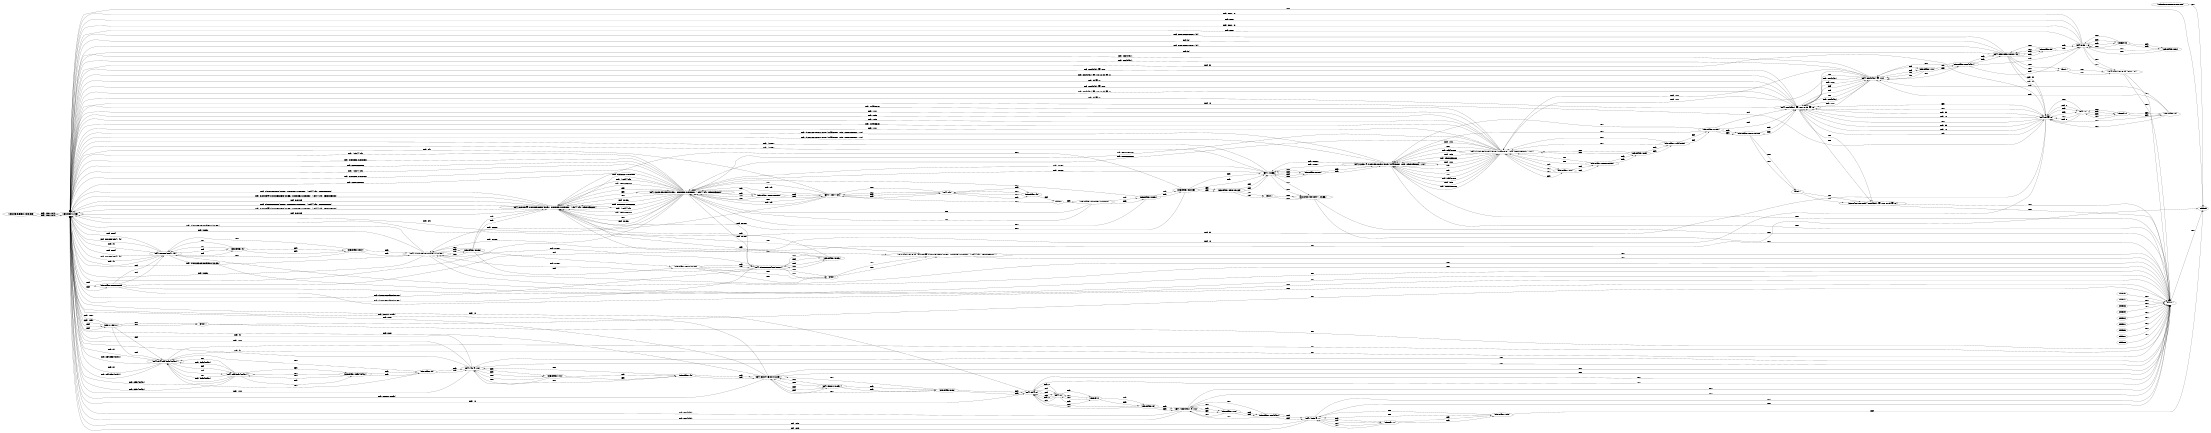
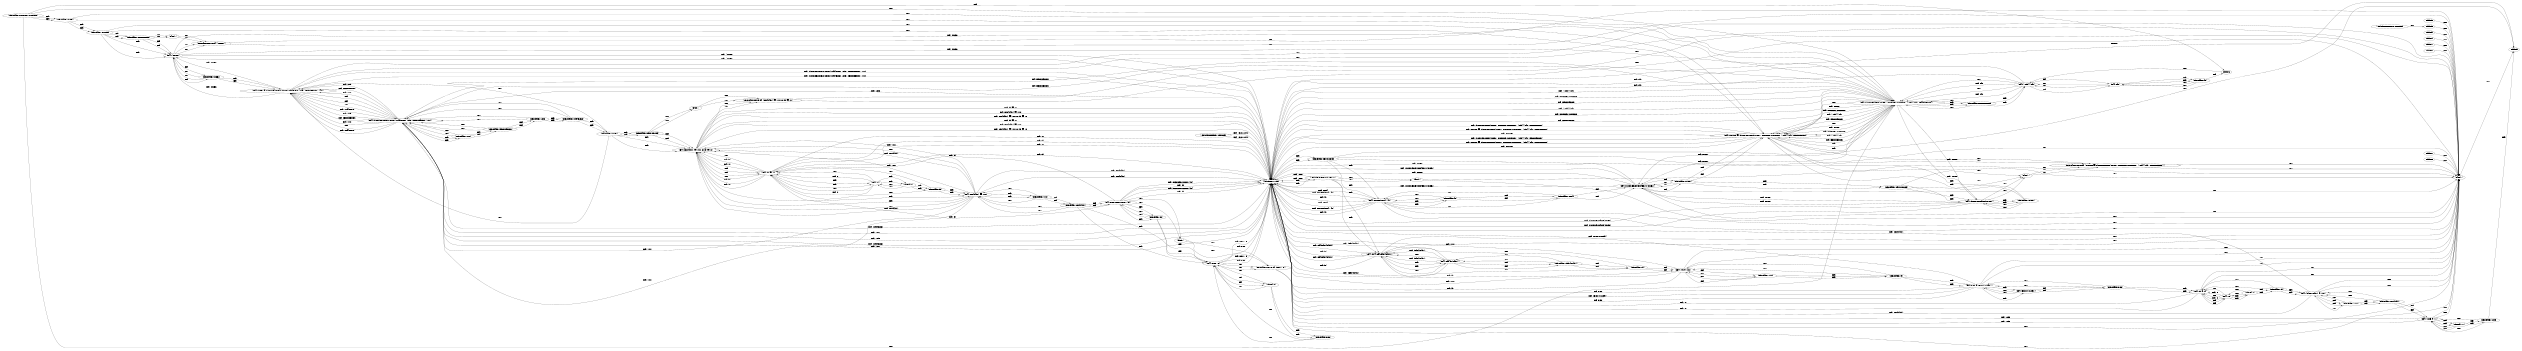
  digraph {
    fontname="DejaVu Sans Mono"
    rankdir=LR
    node [fontname="DejaVu Sans Mono"]
    edge [fontname="DejaVu Sans Mono"]
    n1 [label="(MethodReturn,RET)"]
-   n2 [label="(Return,return;)"]
+   n2 [label="(MethodParameterOut,return;)"]
    n3 [label="(Identifier,RETURN_TRUE)"]
    1000100
    n5 [label="(Call,id = PGG(default_link))"]
    n6 [label="(Block,)"]
    n7 [label="(Block,)"]
    n8 [label="(Call,PQtrace(pgsql, fp))"]
    n9 [label="(MethodParameterIn,pg_trace)"]
    n10 [label="(MethodParameterOut,pg_trace)"]
-   n11 [label="(Call,PGG(default_link))"]
+   n11 [label="(Call,PGG(link_link))"]
    n12 [label="(Identifier,default_link)"]
    n13 [label="(Identifier,id)"]
    n14 [label="(Call,*fp = NULL)"]
    n15 [label="(Identifier,NULL)"]
    n16 [label="(ControlStructure,if (argc < 3))"]
    n17 [label="(Literal,3)"]
    n18 [label="(Call,argc < 3)"]
    n19 [label="(Identifier,argc)"]
    n20 [label="(Block,)"]
    n21 [label="(Call,CHECK_DEFAULT_LINK(id))"]
    n22 [label="(Identifier,id)"]
    n23 [label="(Call,id == -1)"]
    n24 [label="(Call,-1)"]
    n25 [label="(Call,pgsql_link == NULL && id == -1)"]
    n26 [label="(ControlStructure,if (pgsql_link == NULL && id == -1))"]
    n27 [label="(Identifier,NULL)"]
    n28 [label="(Call,pgsql_link == NULL)"]
    n29 [label="(Identifier,pgsql_link)"]
    n30 [label="(Call,php_stream_open_wrapper(z_filename, mode, REPORT_ERRORS, NULL))"]
    n31 [label="(Literal,1)"]
    n32 [label="(Identifier,id)"]
    n33 [label="(Block,)"]
    n34 [label="(Call,stream = php_stream_open_wrapper(z_filename, mode, REPORT_ERRORS, NULL))"]
    n35 [label="(Identifier,NULL)"]
    n36 [label="(Call,php_stream_cast(stream, PHP_STREAM_AS_STDIO, (void**)&fp, REPORT_ERRORS))"]
    n37 [label="(Identifier,RETURN_FALSE)"]
    n38 [label="(Call,!stream)"]
    n39 [label="(ControlStructure,if (!stream))"]
    n40 [label="(Identifier,stream)"]
    n41 [label="(Identifier,stream)"]
    n42 [label="(Identifier,REPORT_ERRORS)"]
    n43 [label="(Call,FAILURE == php_stream_cast(stream, PHP_STREAM_AS_STDIO, (void**)&fp, REPORT_ERRORS))"]
    n44 [label="(Identifier,REPORT_ERRORS)"]
    n45 [label="(Call,php_stream_close(stream))"]
    n46 [label="(Call,php_stream_auto_cleanup(stream))"]
    n47 [label="(Identifier,z_filename)"]
    n48 [label="(Identifier,mode)"]
    n49 [label="(Block,)"]
    n50 [label="(Identifier,RETURN_FALSE)"]
    n51 [label="(Call,*mode = \"w\")"]
    n52 [label="(Literal,\"w\")"]
    n53 [label="(Identifier,mode)"]
    n54 [label="(ControlStructure,if (FAILURE == php_stream_cast(stream, PHP_STREAM_AS_STDIO, (void**)&fp, REPORT_ERRORS)))"]
    n55 [label="(Call,(void**)&fp)"]
    n56 [label="(Block,)"]
    n57 [label="(Identifier,stream)"]
    n58 [label="(Identifier,stream)"]
    n59 [label="(Identifier,stream)"]
    n60 [label="(Identifier,FAILURE)"]
    n61 [label="(Identifier,PHP_STREAM_AS_STDIO)"]
    n62 [label="(Call,&fp)"]
    n63 [label="(Identifier,fp)"]
    1000172
    n65 [label="(Identifier,RETURN_FALSE)"]
    n66 [label="(Identifier,fp)"]
    n67 [label="(Identifier,pgsql)"]
    n68 [label="(Identifier,NULL)"]
-   n69 [label="(Call,*pgsql_link = NULL)"]
+   n69 [label="(Call,*cleanup_link = NULL)"]
    n70 [label="(Identifier,pgsql_link)"]
    n71 [label="(Call,-1)"]
    n72 [label="(Literal,1)"]
    n73 [label="(Call,id = -1)"]
    n74 [label="(Identifier,id)"]
    n75 [label="(Call,argc = ZEND_NUM_ARGS())"]
    n76 [label="(Call,ZEND_NUM_ARGS())"]
    n77 [label="(Identifier,argc)"]
    n78 [label="(Identifier,fp)"]
    1000103
-   1000104
    1000108
    1000109
    1000110
    1000114
    1000123
    1000124
    1000128
    n1 -> n2 [label="CFG: "]
    n1 -> n2 [label="CFG: "]
    n1 -> n3 [label="CFG: "]
    n1 -> n3 [label="CFG: "]
-   n1 -> 1000100 [label="AST: "]
+   n1 -> 1000100 [label="ERRORS: "]
    n2 -> n1 [label="DDG: <RET>"]
    n2 -> n1 [label="DDG: <RET>"]
    n2 -> n5 [label="CFG: "]
    n2 -> n5 [label="CFG: "]
    n2 -> n6 [label="AST: "]
    n2 -> n6 [label="AST: "]
    n3 -> 1000100 [label="AST: "]
    n3 -> n7 [label="AST: "]
    n3 -> n7 [label="AST: "]
    n3 -> n8 [label="CFG: "]
    n3 -> n8 [label="CFG: "]
    n5 -> n1 [label="DDG: PGG(default_link)"]
    n5 -> n1 [label="DDG: id"]
    n5 -> n1 [label="DDG: PGG(default_link)"]
    n5 -> n1 [label="DDG: id"]
    n5 -> n7 [label="AST: "]
    n5 -> n7 [label="AST: "]
    n5 -> n11 [label="CFG: "]
    n5 -> n11 [label="CFG: "]
    n6 -> n7 [label="AST: "]
    n6 -> n7 [label="AST: "]
    n7 -> 1000100 [label="AST: "]
    n8 -> n1 [label="DDG: PQtrace(pgsql, fp)"]
    n8 -> n1 [label="DDG: fp"]
    n8 -> n1 [label="DDG: pgsql"]
    n8 -> n1 [label="DDG: PQtrace(pgsql, fp)"]
    n8 -> n1 [label="DDG: fp"]
    n8 -> n1 [label="DDG: pgsql"]
    n8 -> n7 [label="AST: "]
    n8 -> n7 [label="AST: "]
    n8 -> n66 [label="CFG: "]
    n8 -> n66 [label="CFG: "]
    n9 -> n1 [label="DDG: <anonymous>"]
    n9 -> n1 [label="DDG: <anonymous>"]
-   n10 -> 1000100 [label="AST: "]
+   n10 -> 1000108 [label="AST: "]
    n11 -> n1 [label="DDG: default_link"]
    n11 -> n1 [label="DDG: default_link"]
    n11 -> n5 [label="AST: "]
    n11 -> n5 [label="DDG: default_link"]
    n11 -> n5 [label="AST: "]
    n11 -> n5 [label="DDG: default_link"]
    n11 -> n12 [label="CFG: "]
    n11 -> n12 [label="CFG: "]
    n12 -> n11 [label="AST: "]
    n12 -> n11 [label="AST: "]
    n12 -> n13 [label="CFG: "]
    n12 -> n13 [label="CFG: "]
    n13 -> n5 [label="AST: "]
    n13 -> n5 [label="AST: "]
    n13 -> n14 [label="CFG: "]
    n13 -> n14 [label="CFG: "]
    n14 -> n1 [label="DDG: fp"]
    n14 -> n1 [label="DDG: NULL"]
    n14 -> n1 [label="DDG: fp"]
    n14 -> n1 [label="DDG: NULL"]
    n14 -> n7 [label="AST: "]
    n14 -> n7 [label="AST: "]
    n14 -> n15 [label="CFG: "]
    n14 -> n15 [label="CFG: "]
    n15 -> n14 [label="AST: "]
    n15 -> n14 [label="AST: "]
    n15 -> n78 [label="CFG: "]
    n15 -> n78 [label="CFG: "]
    n16 -> n7 [label="AST: "]
    n16 -> n7 [label="AST: "]
    n17 -> n18 [label="AST: "]
    n17 -> n18 [label="AST: "]
    n17 -> n19 [label="CFG: "]
    n17 -> n19 [label="CFG: "]
    n18 -> n1 [label="DDG: argc < 3"]
    n18 -> n1 [label="DDG: argc"]
    n18 -> n1 [label="DDG: argc < 3"]
    n18 -> n1 [label="DDG: argc"]
    n18 -> n16 [label="AST: "]
    n18 -> n16 [label="AST: "]
    n18 -> n17 [label="CFG: "]
    n18 -> n17 [label="CFG: "]
    n19 -> n18 [label="AST: "]
    n19 -> n18 [label="AST: "]
    n20 -> n16 [label="AST: "]
    n20 -> n16 [label="AST: "]
    n21 -> n1 [label="DDG: id"]
    n21 -> n1 [label="DDG: CHECK_DEFAULT_LINK(id)"]
    n21 -> n1 [label="DDG: id"]
    n21 -> n1 [label="DDG: CHECK_DEFAULT_LINK(id)"]
    n21 -> n20 [label="AST: "]
    n21 -> n20 [label="AST: "]
    n21 -> n22 [label="CFG: "]
    n21 -> n22 [label="CFG: "]
    n21 -> n23 [label="DDG: id"]
    n21 -> n23 [label="DDG: id"]
    n22 -> n18 [label="CFG: "]
    n22 -> n18 [label="CFG: "]
    n22 -> n21 [label="AST: "]
    n22 -> n21 [label="AST: "]
    n23 -> n1 [label="DDG: -1"]
    n23 -> n1 [label="DDG: id"]
    n23 -> n1 [label="DDG: -1"]
    n23 -> n1 [label="DDG: id"]
    n23 -> n24 [label="CFG: "]
    n23 -> n24 [label="CFG: "]
    n23 -> n25 [label="AST: "]
    n23 -> n25 [label="DDG: id"]
    n23 -> n25 [label="DDG: -1"]
    n23 -> n25 [label="AST: "]
    n23 -> n25 [label="DDG: id"]
    n23 -> n25 [label="DDG: -1"]
    n24 -> n23 [label="AST: "]
    n24 -> n23 [label="DDG: 1"]
    n24 -> n23 [label="AST: "]
    n24 -> n23 [label="DDG: 1"]
    n24 -> n31 [label="CFG: "]
    n24 -> n31 [label="CFG: "]
    n25 -> n1 [label="DDG: pgsql_link == NULL"]
    n25 -> n1 [label="DDG: pgsql_link == NULL && id == -1"]
    n25 -> n1 [label="DDG: id == -1"]
    n25 -> n1 [label="DDG: pgsql_link == NULL"]
    n25 -> n1 [label="DDG: pgsql_link == NULL && id == -1"]
    n25 -> n1 [label="DDG: id == -1"]
    n25 -> n23 [label="CFG: "]
    n25 -> n23 [label="CFG: "]
    n25 -> n26 [label="AST: "]
    n25 -> n26 [label="AST: "]
    n25 -> n28 [label="CFG: "]
    n25 -> n28 [label="CFG: "]
    n26 -> n7 [label="AST: "]
    n26 -> n7 [label="AST: "]
    n27 -> n28 [label="AST: "]
    n27 -> n28 [label="AST: "]
    n27 -> n29 [label="CFG: "]
    n27 -> n29 [label="CFG: "]
    n28 -> n1 [label="DDG: pgsql_link"]
    n28 -> n1 [label="DDG: pgsql_link"]
    n28 -> n25 [label="AST: "]
    n28 -> n25 [label="DDG: pgsql_link"]
    n28 -> n25 [label="DDG: NULL"]
    n28 -> n25 [label="AST: "]
    n28 -> n25 [label="DDG: pgsql_link"]
    n28 -> n25 [label="DDG: NULL"]
    n28 -> n27 [label="CFG: "]
    n28 -> n27 [label="CFG: "]
    n28 -> n30 [label="DDG: NULL"]
    n28 -> n30 [label="DDG: NULL"]
    n29 -> n18 [label="CFG: "]
    n29 -> n18 [label="CFG: "]
    n29 -> n21 [label="CFG: "]
    n29 -> n21 [label="CFG: "]
    n29 -> n28 [label="AST: "]
    n29 -> n28 [label="AST: "]
    n30 -> n1 [label="DDG: mode"]
    n30 -> n1 [label="DDG: z_filename"]
    n30 -> n1 [label="DDG: NULL"]
    n30 -> n1 [label="DDG: mode"]
    n30 -> n1 [label="DDG: z_filename"]
    n30 -> n1 [label="DDG: NULL"]
    n30 -> n34 [label="AST: "]
    n30 -> n34 [label="DDG: z_filename"]
    n30 -> n34 [label="DDG: mode"]
    n30 -> n34 [label="DDG: REPORT_ERRORS"]
    n30 -> n34 [label="DDG: NULL"]
    n30 -> n34 [label="AST: "]
    n30 -> n34 [label="DDG: z_filename"]
    n30 -> n34 [label="DDG: mode"]
    n30 -> n34 [label="DDG: REPORT_ERRORS"]
    n30 -> n34 [label="DDG: NULL"]
    n30 -> n35 [label="CFG: "]
    n30 -> n35 [label="CFG: "]
    n30 -> n36 [label="DDG: REPORT_ERRORS"]
    n30 -> n36 [label="DDG: REPORT_ERRORS"]
    n31 -> n24 [label="AST: "]
    n31 -> n24 [label="AST: "]
    n31 -> n32 [label="CFG: "]
    n31 -> n32 [label="CFG: "]
    n32 -> n23 [label="AST: "]
    n32 -> n23 [label="AST: "]
    n32 -> n28 [label="CFG: "]
    n32 -> n28 [label="CFG: "]
    n33 -> n26 [label="AST: "]
    n33 -> n26 [label="AST: "]
    n34 -> n1 [label="DDG: php_stream_open_wrapper(z_filename, mode, REPORT_ERRORS, NULL)"]
    n34 -> n1 [label="DDG: php_stream_open_wrapper(z_filename, mode, REPORT_ERRORS, NULL)"]
    n34 -> n7 [label="AST: "]
    n34 -> n7 [label="AST: "]
    n34 -> n30 [label="CFG: "]
    n34 -> n30 [label="CFG: "]
    n34 -> n38 [label="DDG: stream"]
    n34 -> n38 [label="DDG: stream"]
    n35 -> n30 [label="AST: "]
    n35 -> n30 [label="AST: "]
    n35 -> n42 [label="CFG: "]
    n35 -> n42 [label="CFG: "]
    n36 -> n1 [label="DDG: (void**)&fp"]
    n36 -> n1 [label="DDG: PHP_STREAM_AS_STDIO"]
    n36 -> n1 [label="DDG: REPORT_ERRORS"]
    n36 -> n1 [label="DDG: (void**)&fp"]
    n36 -> n1 [label="DDG: PHP_STREAM_AS_STDIO"]
    n36 -> n1 [label="DDG: REPORT_ERRORS"]
    n36 -> n43 [label="AST: "]
    n36 -> n43 [label="DDG: stream"]
    n36 -> n43 [label="DDG: PHP_STREAM_AS_STDIO"]
    n36 -> n43 [label="DDG: (void**)&fp"]
    n36 -> n43 [label="DDG: REPORT_ERRORS"]
    n36 -> n43 [label="AST: "]
    n36 -> n43 [label="DDG: stream"]
    n36 -> n43 [label="DDG: PHP_STREAM_AS_STDIO"]
    n36 -> n43 [label="DDG: (void**)&fp"]
    n36 -> n43 [label="DDG: REPORT_ERRORS"]
    n36 -> n44 [label="CFG: "]
    n36 -> n44 [label="CFG: "]
    n36 -> n45 [label="DDG: stream"]
    n36 -> n45 [label="DDG: stream"]
    n36 -> n46 [label="DDG: stream"]
    n36 -> n46 [label="DDG: stream"]
    n37 -> n25 [label="CFG: "]
    n37 -> n25 [label="CFG: "]
    n37 -> n33 [label="AST: "]
    n37 -> n33 [label="AST: "]
    n38 -> n1 [label="DDG: !stream"]
    n38 -> n1 [label="DDG: !stream"]
    n38 -> n36 [label="DDG: stream"]
    n38 -> n36 [label="DDG: stream"]
    n38 -> n39 [label="AST: "]
    n38 -> n39 [label="AST: "]
    n38 -> n40 [label="CFG: "]
    n38 -> n40 [label="CFG: "]
    n39 -> n7 [label="AST: "]
    n39 -> n7 [label="AST: "]
    n40 -> n34 [label="CFG: "]
    n40 -> n34 [label="CFG: "]
    n40 -> n38 [label="AST: "]
    n40 -> n38 [label="AST: "]
    n41 -> n25 [label="CFG: "]
    n41 -> n25 [label="CFG: "]
    n41 -> n34 [label="AST: "]
    n41 -> n34 [label="AST: "]
    n41 -> n37 [label="CFG: "]
    n41 -> n37 [label="CFG: "]
    n42 -> n30 [label="AST: "]
    n42 -> n30 [label="AST: "]
    n42 -> n48 [label="CFG: "]
    n42 -> n48 [label="CFG: "]
    n43 -> n1 [label="DDG: php_stream_cast(stream, PHP_STREAM_AS_STDIO, (void**)&fp, REPORT_ERRORS)"]
    n43 -> n1 [label="DDG: FAILURE == php_stream_cast(stream, PHP_STREAM_AS_STDIO, (void**)&fp, REPORT_ERRORS)"]
    n43 -> n1 [label="DDG: FAILURE"]
    n43 -> n1 [label="DDG: php_stream_cast(stream, PHP_STREAM_AS_STDIO, (void**)&fp, REPORT_ERRORS)"]
    n43 -> n1 [label="DDG: FAILURE == php_stream_cast(stream, PHP_STREAM_AS_STDIO, (void**)&fp, REPORT_ERRORS)"]
    n43 -> n1 [label="DDG: FAILURE"]
    n43 -> n36 [label="CFG: "]
    n43 -> n36 [label="CFG: "]
    n43 -> n54 [label="AST: "]
    n43 -> n54 [label="AST: "]
    n44 -> n36 [label="AST: "]
    n44 -> n36 [label="AST: "]
    n44 -> n55 [label="CFG: "]
    n44 -> n55 [label="CFG: "]
    n45 -> n1 [label="DDG: php_stream_close(stream)"]
    n45 -> n1 [label="DDG: php_stream_close(stream)"]
    n45 -> n46 [label="DDG: stream"]
    n45 -> n46 [label="DDG: stream"]
    n45 -> n56 [label="AST: "]
    n45 -> n56 [label="AST: "]
    n45 -> n57 [label="CFG: "]
    n45 -> n57 [label="CFG: "]
    n46 -> n1 [label="DDG: stream"]
    n46 -> n1 [label="DDG: php_stream_auto_cleanup(stream)"]
    n46 -> n1 [label="DDG: stream"]
    n46 -> n1 [label="DDG: php_stream_auto_cleanup(stream)"]
    n46 -> n7 [label="AST: "]
    n46 -> n7 [label="AST: "]
    n46 -> n58 [label="CFG: "]
    n46 -> n58 [label="CFG: "]
    n47 -> n30 [label="AST: "]
    n47 -> n30 [label="AST: "]
    n47 -> n41 [label="CFG: "]
    n47 -> n41 [label="CFG: "]
    n48 -> n30 [label="AST: "]
    n48 -> n30 [label="AST: "]
    n48 -> n47 [label="CFG: "]
    n48 -> n47 [label="CFG: "]
    n49 -> n39 [label="AST: "]
    n49 -> n39 [label="AST: "]
    n50 -> n38 [label="CFG: "]
    n50 -> n38 [label="CFG: "]
    n50 -> n49 [label="AST: "]
    n50 -> n49 [label="AST: "]
    n51 -> n1 [label="DDG: mode"]
    n51 -> n1 [label="DDG: mode"]
    n51 -> n7 [label="AST: "]
    n51 -> n7 [label="AST: "]
    n51 -> n52 [label="CFG: "]
    n51 -> n52 [label="CFG: "]
    n52 -> n51 [label="AST: "]
    n52 -> n51 [label="AST: "]
    n52 -> n53 [label="CFG: "]
    n52 -> n53 [label="CFG: "]
    n53 -> 1000100 [label="CFG: "]
    n53 -> n51 [label="AST: "]
    n53 -> n51 [label="AST: "]
    n54 -> n7 [label="AST: "]
    n54 -> n7 [label="AST: "]
    n55 -> n1 [label="DDG: &fp"]
    n55 -> n1 [label="DDG: &fp"]
    n55 -> n36 [label="AST: "]
    n55 -> n36 [label="DDG: &fp"]
    n55 -> n36 [label="AST: "]
    n55 -> n36 [label="DDG: &fp"]
    n55 -> n62 [label="CFG: "]
    n55 -> n62 [label="CFG: "]
    n56 -> n54 [label="AST: "]
    n56 -> n54 [label="AST: "]
    n57 -> n43 [label="CFG: "]
    n57 -> n43 [label="CFG: "]
    n57 -> n45 [label="AST: "]
    n57 -> n45 [label="AST: "]
    n58 -> n43 [label="CFG: "]
    n58 -> n43 [label="CFG: "]
    n58 -> n46 [label="AST: "]
    n58 -> n46 [label="AST: "]
    n58 -> n65 [label="CFG: "]
    n58 -> n65 [label="CFG: "]
    n59 -> n36 [label="AST: "]
    n59 -> n36 [label="AST: "]
    n59 -> n60 [label="CFG: "]
    n59 -> n60 [label="CFG: "]
    n60 -> n38 [label="CFG: "]
    n60 -> n38 [label="CFG: "]
    n60 -> n43 [label="AST: "]
    n60 -> n43 [label="AST: "]
    n60 -> n50 [label="CFG: "]
    n60 -> n50 [label="CFG: "]
    n61 -> n36 [label="AST: "]
    n61 -> n36 [label="AST: "]
    n61 -> n59 [label="CFG: "]
    n61 -> n59 [label="CFG: "]
    n62 -> n55 [label="AST: "]
    n62 -> n55 [label="AST: "]
    n62 -> n63 [label="CFG: "]
    n62 -> n63 [label="CFG: "]
    n63 -> n62 [label="AST: "]
    n63 -> n62 [label="AST: "]
    n63 -> 1000172 [label="CFG: "]
    1000172 -> n55 [label="AST: "]
-   1000172 -> n61 [label="CFG: "]
+   n61 -> 1000172 [label="CFG: "]
    n65 -> n45 [label="CFG: "]
    n65 -> n45 [label="CFG: "]
    n65 -> n56 [label="AST: "]
    n65 -> n56 [label="AST: "]
    n66 -> n8 [label="AST: "]
    n66 -> n8 [label="AST: "]
    n66 -> n67 [label="CFG: "]
    n66 -> n67 [label="CFG: "]
    n67 -> n8 [label="AST: "]
    n67 -> n8 [label="AST: "]
    n67 -> n46 [label="CFG: "]
    n67 -> n46 [label="CFG: "]
    n68 -> n69 [label="AST: "]
    n68 -> n69 [label="AST: "]
    n68 -> n70 [label="CFG: "]
    n68 -> n70 [label="CFG: "]
    n69 -> n1 [label="DDG: pgsql_link"]
    n69 -> n1 [label="DDG: pgsql_link"]
    n69 -> n7 [label="AST: "]
    n69 -> n7 [label="AST: "]
    n69 -> n68 [label="CFG: "]
    n69 -> n68 [label="CFG: "]
    n70 -> n51 [label="CFG: "]
    n70 -> n51 [label="CFG: "]
    n70 -> n69 [label="AST: "]
    n70 -> n69 [label="AST: "]
    n71 -> n72 [label="CFG: "]
    n71 -> n72 [label="CFG: "]
    n71 -> n73 [label="AST: "]
    n71 -> n73 [label="DDG: 1"]
    n71 -> n73 [label="AST: "]
    n71 -> n73 [label="DDG: 1"]
    n72 -> n71 [label="AST: "]
    n72 -> n71 [label="AST: "]
    n72 -> n74 [label="CFG: "]
    n72 -> n74 [label="CFG: "]
    n73 -> n1 [label="DDG: -1"]
    n73 -> n1 [label="DDG: -1"]
    n73 -> n7 [label="AST: "]
    n73 -> n7 [label="AST: "]
    n73 -> n71 [label="CFG: "]
    n73 -> n71 [label="CFG: "]
    n74 -> n69 [label="CFG: "]
    n74 -> n69 [label="CFG: "]
    n74 -> n73 [label="AST: "]
    n74 -> n73 [label="AST: "]
    n75 -> n1 [label="DDG: argc"]
    n75 -> n1 [label="DDG: ZEND_NUM_ARGS()"]
    n75 -> n1 [label="DDG: argc"]
    n75 -> n1 [label="DDG: ZEND_NUM_ARGS()"]
    n75 -> n7 [label="AST: "]
    n75 -> n7 [label="AST: "]
    n75 -> n76 [label="CFG: "]
    n75 -> n76 [label="CFG: "]
    n76 -> n75 [label="AST: "]
    n76 -> n75 [label="AST: "]
    n76 -> n77 [label="CFG: "]
    n76 -> n77 [label="CFG: "]
    n77 -> n73 [label="CFG: "]
    n77 -> n73 [label="CFG: "]
    n77 -> n75 [label="AST: "]
    n77 -> n75 [label="AST: "]
    n78 -> n14 [label="AST: "]
    n78 -> n14 [label="AST: "]
    n78 -> n75 [label="CFG: "]
    n78 -> n75 [label="CFG: "]
    1000103 -> n7 [label="AST: "]
-   1000104 -> n7 [label="AST: "]
    1000108 -> n7 [label="AST: "]
    1000109 -> n7 [label="AST: "]
    1000110 -> n7 [label="AST: "]
    1000114 -> n7 [label="AST: "]
    1000123 -> n7 [label="AST: "]
    1000124 -> n7 [label="AST: "]
    1000128 -> n7 [label="AST: "]
  }
